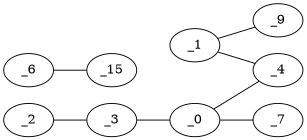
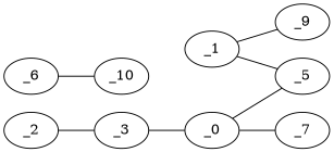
  graph {
    rankdir=LR
    node [charge=0 chem=1 symbol="C  " x=4.5032 y=-1.1149]
    edge [valence=1]
    _1 [x=5.0032]
-   _5 [chem=2 symbol="O  " x=4.0032 label=_4]
+   _5 [chem=2 symbol="O  " x=4.0032]
    _9 [chem=2 symbol="O  " x=5.591 y=-1.9239]
    _2 [chem=2 symbol="O  " x=5.3122 y=-0.1639]
    _3 [y=0.4239]
    n6 [label=_0 x=3.6942 y=-0.1638]
    _7 [x=2.7431 y=0.1452]
    _6 [y=1.4239]
-   _10 [chem=2 symbol="O  " x=5.3693 y=1.9239 label=_15]
+   _10 [chem=2 symbol="O  " x=5.3693 y=1.9239]
    _1 -- _5
    _1 -- _9 [valence=2]
    _2 -- _3
    _3 -- n6
    n6 -- _5
    n6 -- _7
    _6 -- _10
  }
